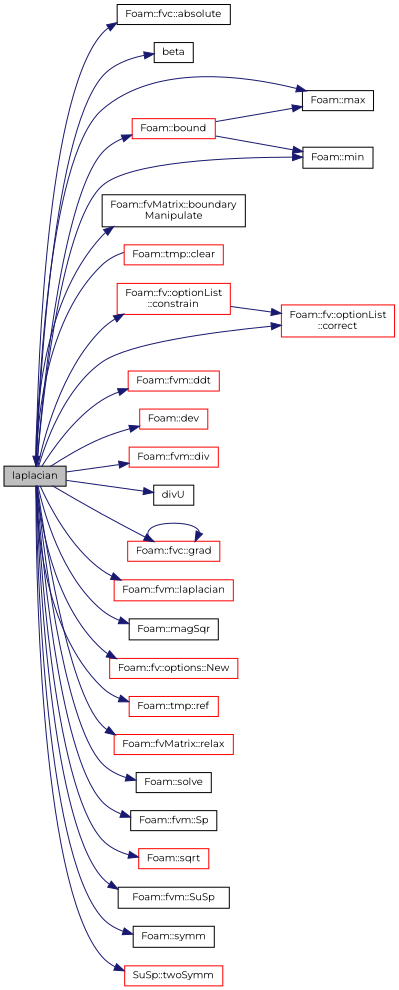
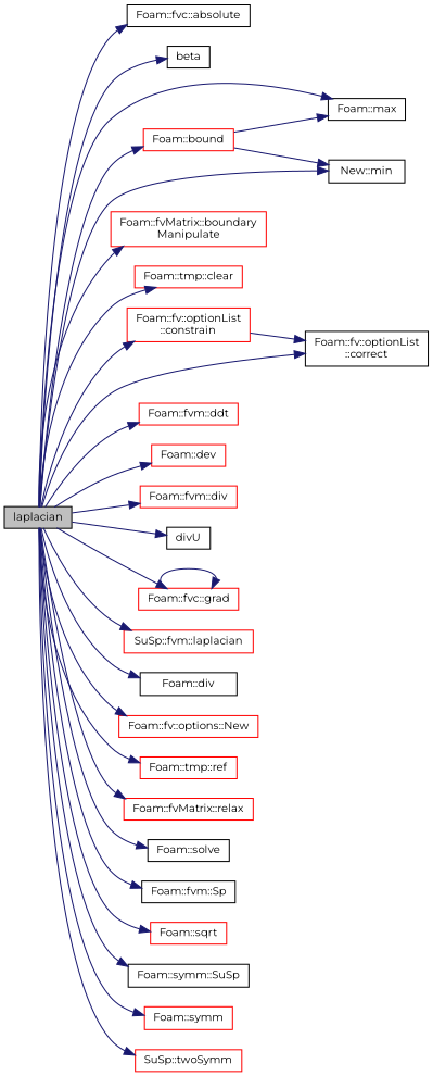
  digraph {
    fontname=Montserrat
    rankdir=LR
    node [color=red fontname=Montserrat fontsize=10 shape=record]
    edge [color=midnightblue fontname=Montserrat fontsize=10 labelfontname=Helvetica labelfontsize=10 style=solid]
    n1 [color=black fillcolor=grey75 fontcolor=black height=0.2 label=laplacian style=filled width=0.4]
    n2 [color=black height=0.2 label="Foam::fvc::absolute" width=0.4]
    n3 [color=black height=0.2 label=beta width=0.4]
    n4 [height=0.2 label="Foam::bound" width=0.4]
    n5 [color=black height=0.2 label="Foam::max" width=0.4]
-   n6 [color=black height=0.2 label="Foam::min" width=0.4]
-   n7 [color=black height=0.2 label="Foam::fvMatrix::boundary\lManipulate" width=0.4]
+   n6 [color=black height=0.2 label="New::min" width=0.4]
+   n7 [height=0.2 label="Foam::fvMatrix::boundary\lManipulate" width=0.4]
    n8 [height=0.2 label="Foam::tmp::clear" width=0.4]
    n9 [height=0.2 label="Foam::fv::optionList\l::constrain" width=0.4]
-   n10 [height=0.2 label="Foam::fv::optionList\l::correct" width=0.4]
+   n10 [color=black height=0.2 label="Foam::fv::optionList\l::correct" width=0.4]
    n11 [height=0.2 label="Foam::fvm::ddt" width=0.4]
    n12 [height=0.2 label="Foam::dev" width=0.4]
    n13 [height=0.2 label="Foam::fvm::div" width=0.4]
    n14 [color=black height=0.2 label=divU width=0.4]
    n15 [height=0.2 label="Foam::fvc::grad" width=0.4]
-   n16 [height=0.2 label="Foam::fvm::laplacian" width=0.4]
-   n17 [color=black height=0.2 label="Foam::magSqr" width=0.4]
+   n16 [height=0.2 label="SuSp::fvm::laplacian" width=0.4]
+   n17 [color=black height=0.2 label="Foam::div" width=0.4]
    n18 [height=0.2 label="Foam::fv::options::New" width=0.4]
    n19 [height=0.2 label="Foam::tmp::ref" width=0.4]
    n20 [height=0.2 label="Foam::fvMatrix::relax" width=0.4]
    n21 [color=black height=0.2 label="Foam::solve" width=0.4]
    n22 [color=black height=0.2 label="Foam::fvm::Sp" width=0.4]
    n23 [height=0.2 label="Foam::sqrt" width=0.4]
-   n24 [color=black height=0.2 label="Foam::fvm::SuSp" width=0.4]
-   n25 [color=black height=0.2 label="Foam::symm" width=0.4]
+   n24 [color=black height=0.2 label="Foam::symm::SuSp" width=0.4]
+   n25 [height=0.2 label="Foam::symm" width=0.4]
    n26 [height=0.2 label="SuSp::twoSymm" width=0.4]
    n1 -> n2
    n1 -> n3
    n1 -> n4
    n1 -> n5
    n1 -> n6
    n1 -> n7
-   n8 -> n1
+   n1 -> n8
    n1 -> n9
    n1 -> n10
    n1 -> n11
    n1 -> n12
    n1 -> n13
    n1 -> n14
    n1 -> n15
    n1 -> n16
    n1 -> n17
    n1 -> n18
    n1 -> n19
    n1 -> n20
    n1 -> n21
    n1 -> n22
    n1 -> n23
    n1 -> n24
    n1 -> n25
    n1 -> n26
    n4 -> n5
    n4 -> n6
    n9 -> n10
    n15 -> n15
  }
